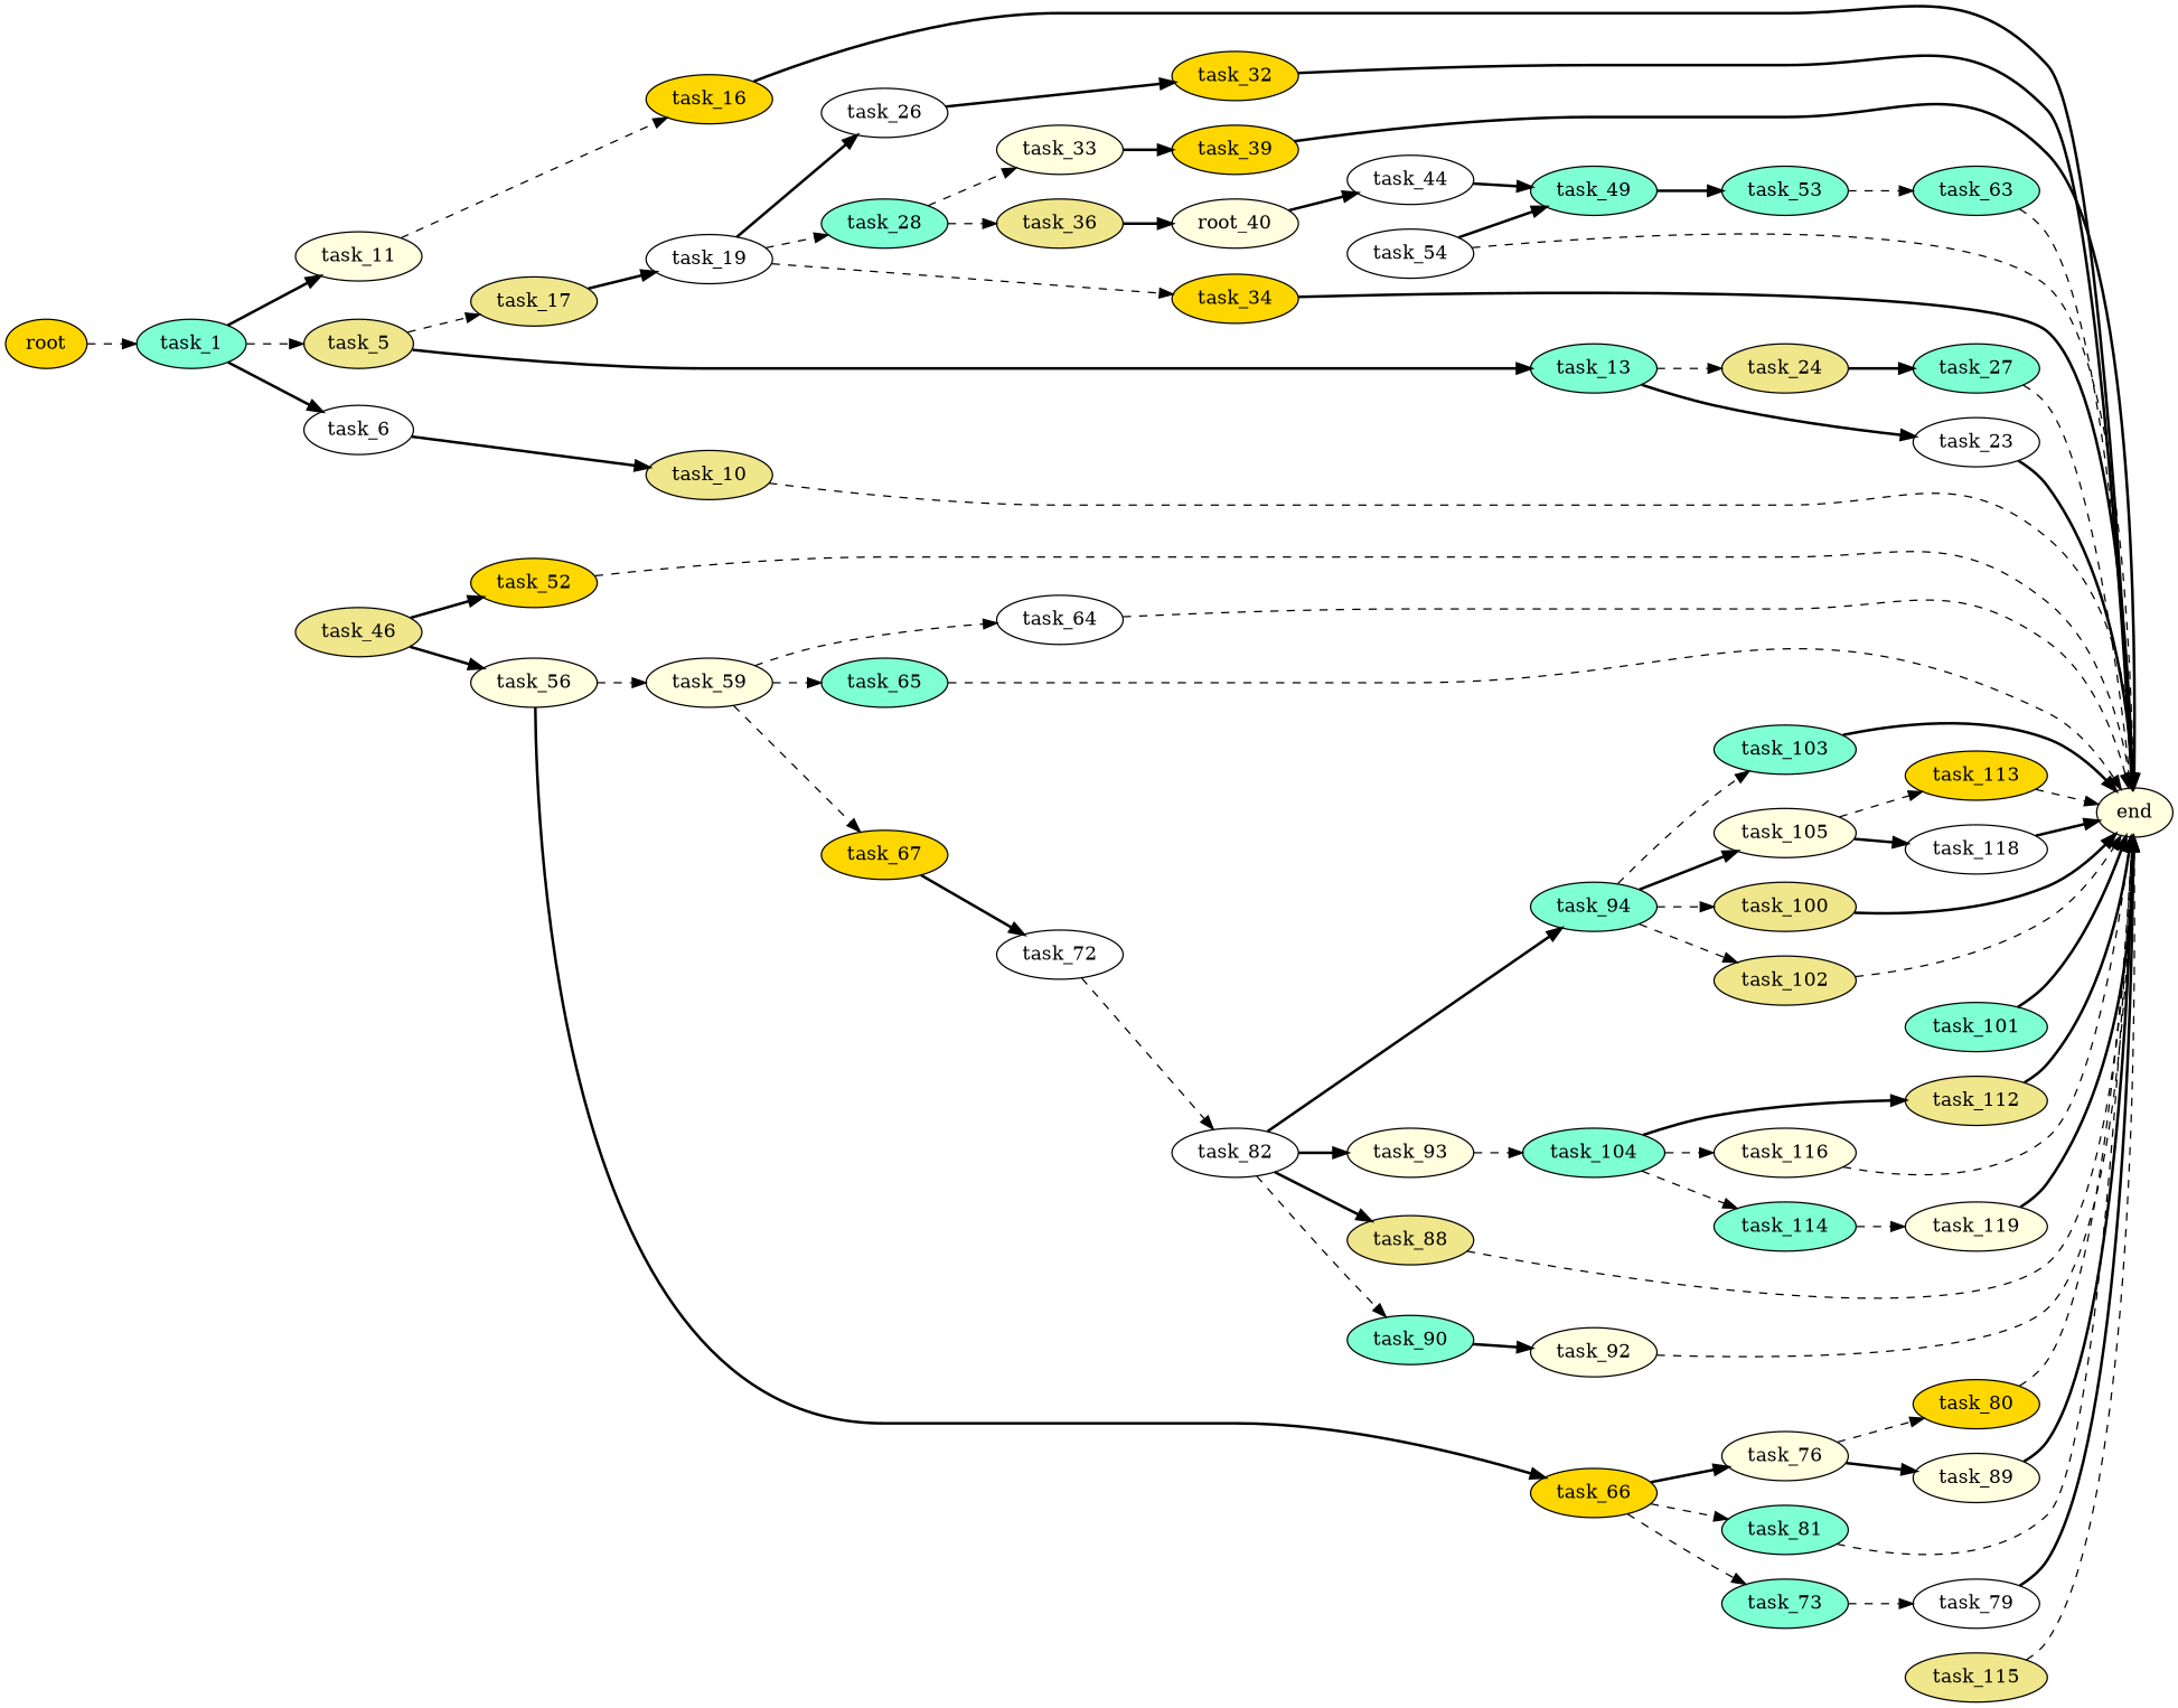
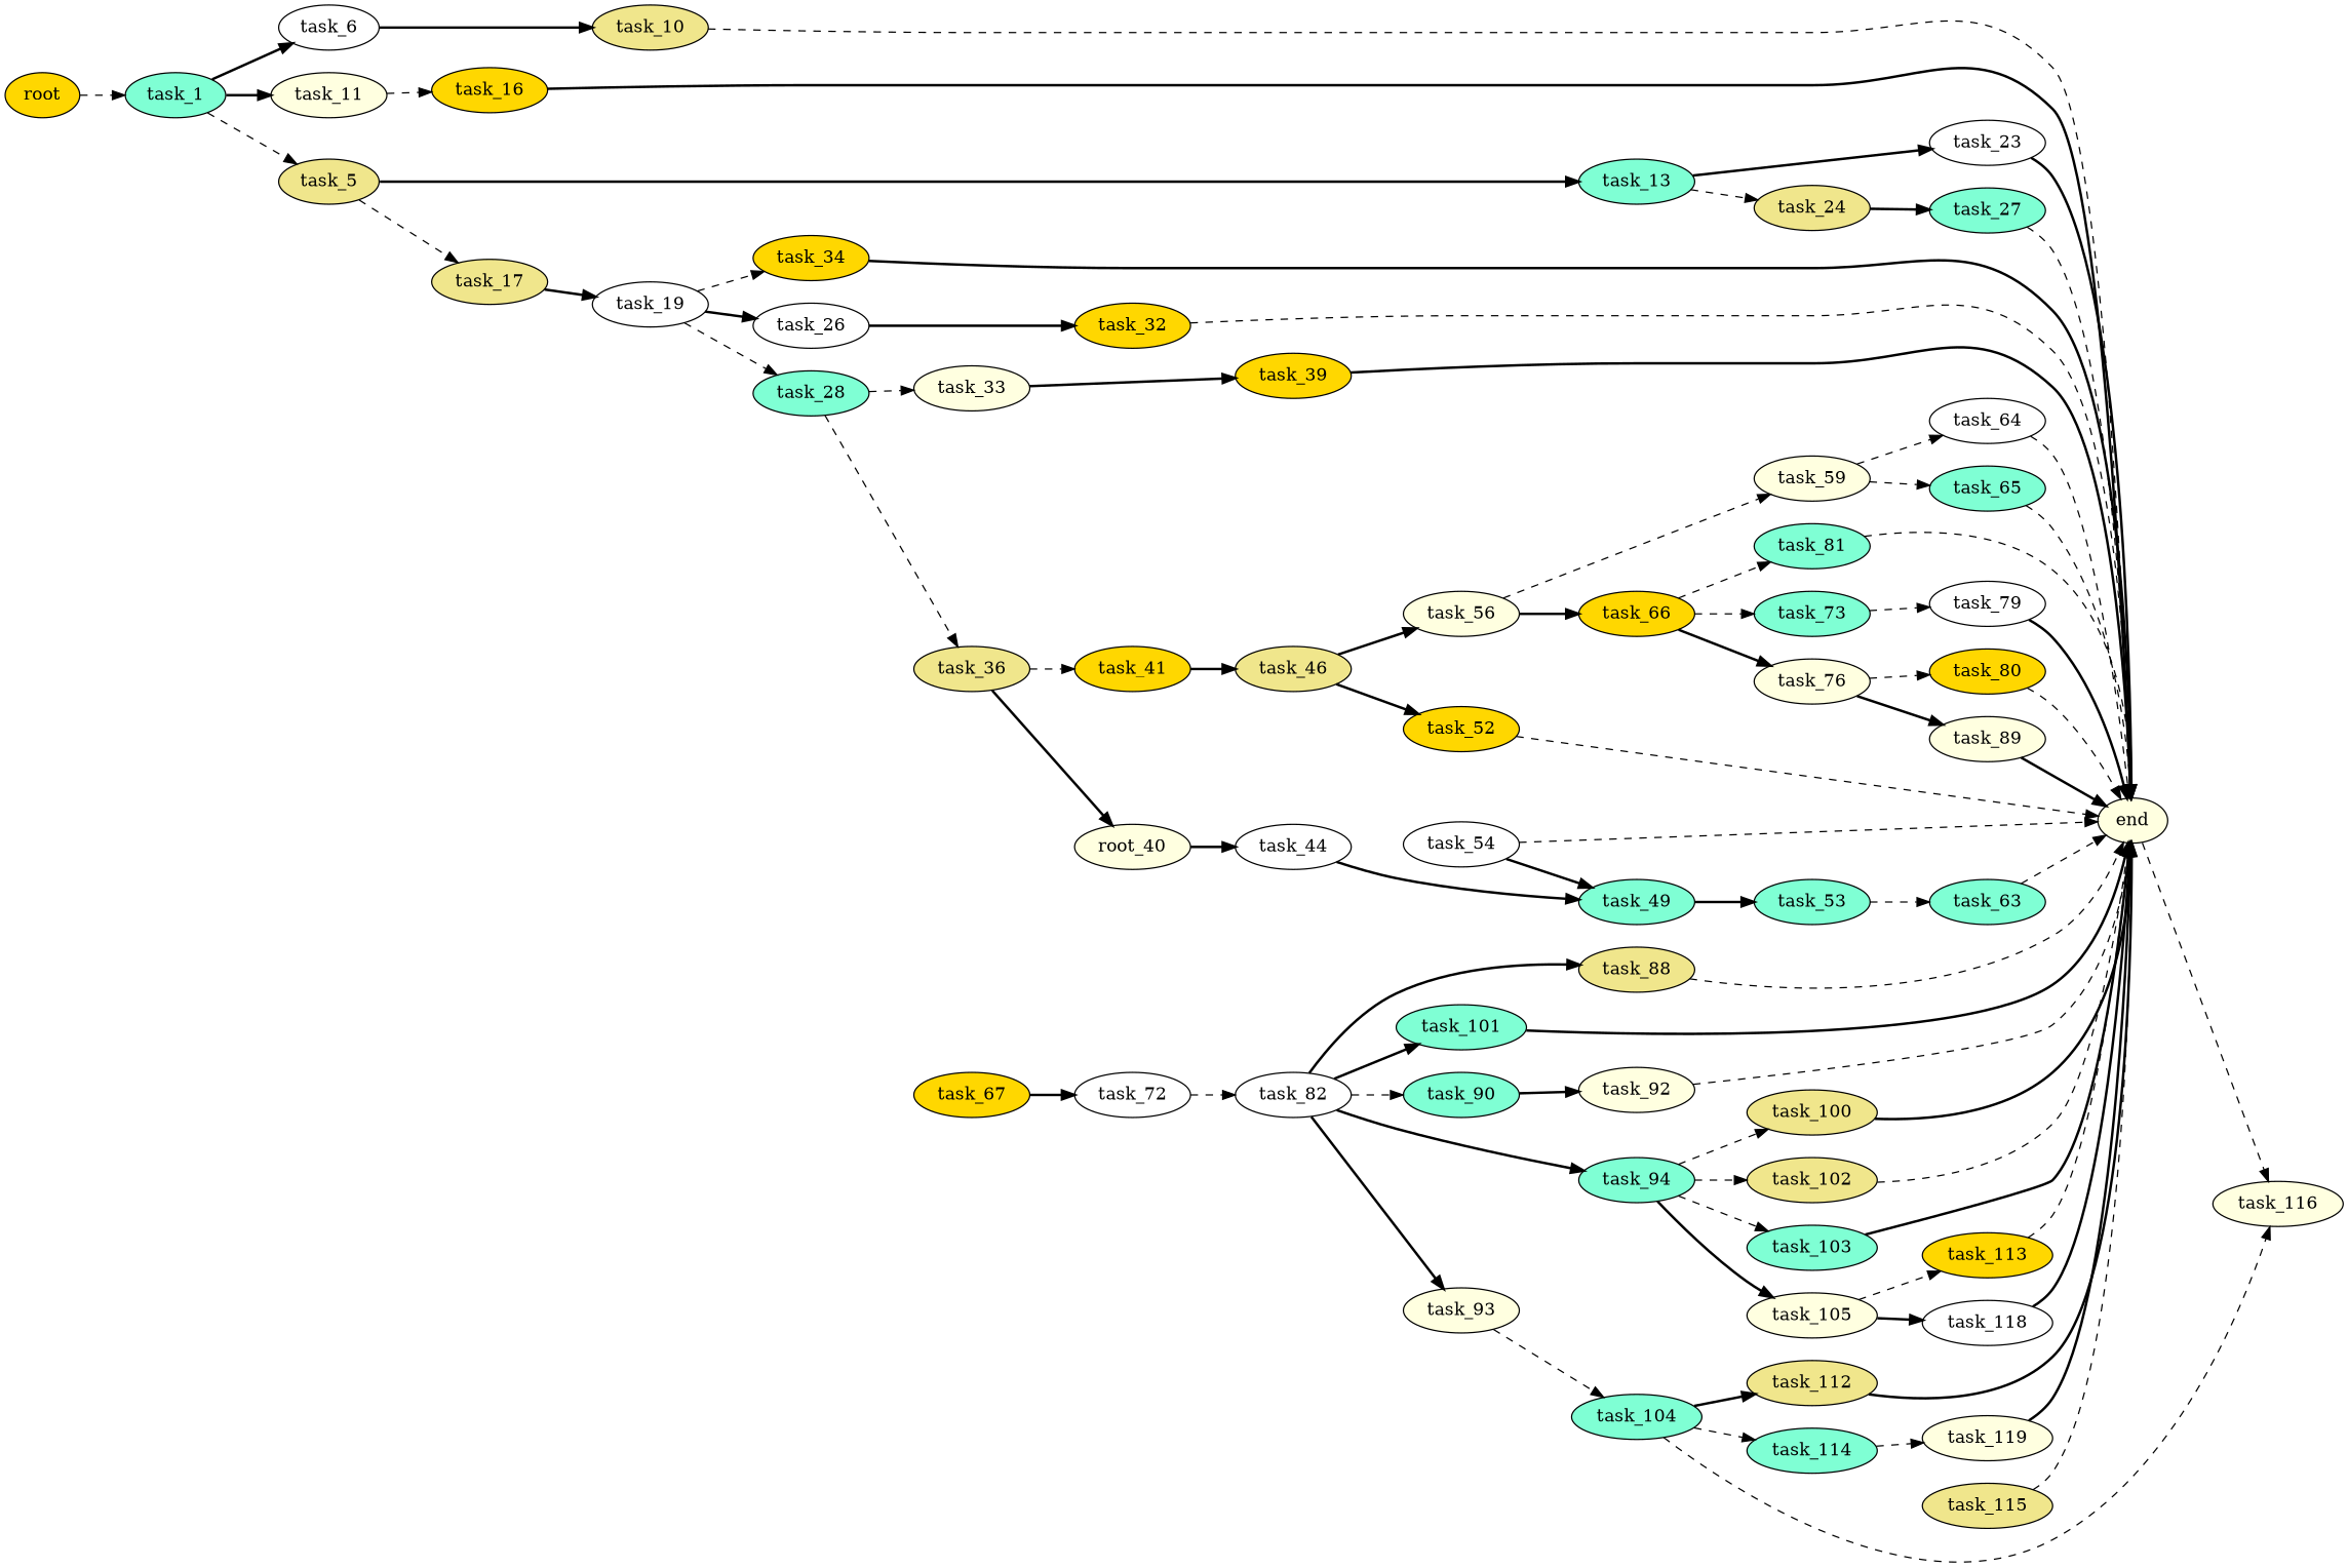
  digraph {
    rankdir=LR
    node [fillcolor=aquamarine style=filled]
    edge [style=dashed]
    root [fillcolor=gold]
    task_1
    task_5 [fillcolor=khaki]
    task_6 [fillcolor=white]
    task_11 [fillcolor=lightyellow]
    task_13
    task_17 [fillcolor=khaki]
    task_10 [fillcolor=khaki]
    task_16 [fillcolor=gold]
    task_23 [fillcolor=white]
    task_24 [fillcolor=khaki]
    task_19 [fillcolor=white]
    end [fillcolor=lightyellow]
    task_27
    task_26 [fillcolor=white]
    task_28
    task_34 [fillcolor=gold]
    task_32 [fillcolor=gold]
    task_33 [fillcolor=lightyellow]
    task_36 [fillcolor=khaki]
    task_39 [fillcolor=gold]
    n22 [fillcolor=lightyellow label=root_40]
+   task_41 [fillcolor=gold]
    task_44 [fillcolor=white]
    task_46 [fillcolor=khaki]
    task_49
    task_52 [fillcolor=gold]
    task_56 [fillcolor=lightyellow]
    task_53
    task_59 [fillcolor=lightyellow]
    task_66 [fillcolor=gold]
    task_63
    task_54 [fillcolor=white]
    task_64 [fillcolor=white]
    task_65
    task_67 [fillcolor=gold]
    task_73
    task_76 [fillcolor=lightyellow]
    task_81
    task_72 [fillcolor=white]
    task_79 [fillcolor=white]
    task_80 [fillcolor=gold]
    task_89 [fillcolor=lightyellow]
    task_82 [fillcolor=white]
    task_88 [fillcolor=khaki]
    task_90
    task_93 [fillcolor=lightyellow]
    task_94
    task_101
    task_92 [fillcolor=lightyellow]
    task_104
    task_100 [fillcolor=khaki]
    task_102 [fillcolor=khaki]
    task_103
    task_105 [fillcolor=lightyellow]
    task_112 [fillcolor=khaki]
    task_114
    task_116 [fillcolor=lightyellow]
    task_113 [fillcolor=gold]
    task_118 [fillcolor=white]
    task_119 [fillcolor=lightyellow]
    task_115 [fillcolor=khaki]
    root -> task_1
    task_1 -> task_5
    task_1 -> task_6 [style=bold]
    task_1 -> task_11 [style=bold]
    task_5 -> task_13 [style=bold]
    task_5 -> task_17
    task_6 -> task_10 [style=bold]
    task_11 -> task_16
    task_13 -> task_23 [style=bold]
    task_13 -> task_24
    task_17 -> task_19 [style=bold]
    task_10 -> end
    task_16 -> end [style=bold]
    task_23 -> end [style=bold]
    task_24 -> task_27 [style=bold]
    task_19 -> task_26 [style=bold]
    task_19 -> task_28
    task_19 -> task_34
    task_27 -> end
    task_26 -> task_32 [style=bold]
    task_28 -> task_33
    task_28 -> task_36
    task_34 -> end [style=bold]
-   task_32 -> end [style=bold]
+   task_32 -> end
    task_33 -> task_39 [style=bold]
    task_36 -> n22 [style=bold]
+   task_36 -> task_41
    task_39 -> end [style=bold]
    n22 -> task_44 [style=bold]
+   task_41 -> task_46 [style=bold]
    task_44 -> task_49 [style=bold]
    task_46 -> task_52 [style=bold]
    task_46 -> task_56 [style=bold]
    task_49 -> task_53 [style=bold]
    task_52 -> end
    task_56 -> task_59
    task_56 -> task_66 [style=bold]
    task_53 -> task_63
    task_59 -> task_64
    task_59 -> task_65
-   task_59 -> task_67
    task_66 -> task_73
    task_66 -> task_76 [style=bold]
    task_66 -> task_81
    task_63 -> end
    task_54 -> end
    task_54 -> task_49 [style=bold]
    task_64 -> end
    task_65 -> end
    task_67 -> task_72 [style=bold]
    task_73 -> task_79
    task_76 -> task_80
    task_76 -> task_89 [style=bold]
    task_81 -> end
    task_72 -> task_82
    task_79 -> end [style=bold]
    task_80 -> end
    task_89 -> end [style=bold]
    task_82 -> task_88 [style=bold]
    task_82 -> task_90
    task_82 -> task_93 [style=bold]
    task_82 -> task_94 [style=bold]
+   task_82 -> task_101 [style=bold]
    task_88 -> end
    task_90 -> task_92 [style=bold]
    task_93 -> task_104
    task_94 -> task_100
    task_94 -> task_102
    task_94 -> task_103
    task_94 -> task_105 [style=bold]
    task_101 -> end [style=bold]
    task_92 -> end
    task_104 -> task_112 [style=bold]
    task_104 -> task_114
    task_104 -> task_116
    task_100 -> end [style=bold]
    task_102 -> end
    task_103 -> end [style=bold]
    task_105 -> task_113
    task_105 -> task_118 [style=bold]
    task_112 -> end [style=bold]
    task_114 -> task_119
-   task_116 -> end
+   end -> task_116
    task_113 -> end
    task_118 -> end [style=bold]
    task_119 -> end [style=bold]
    task_115 -> end
  }
